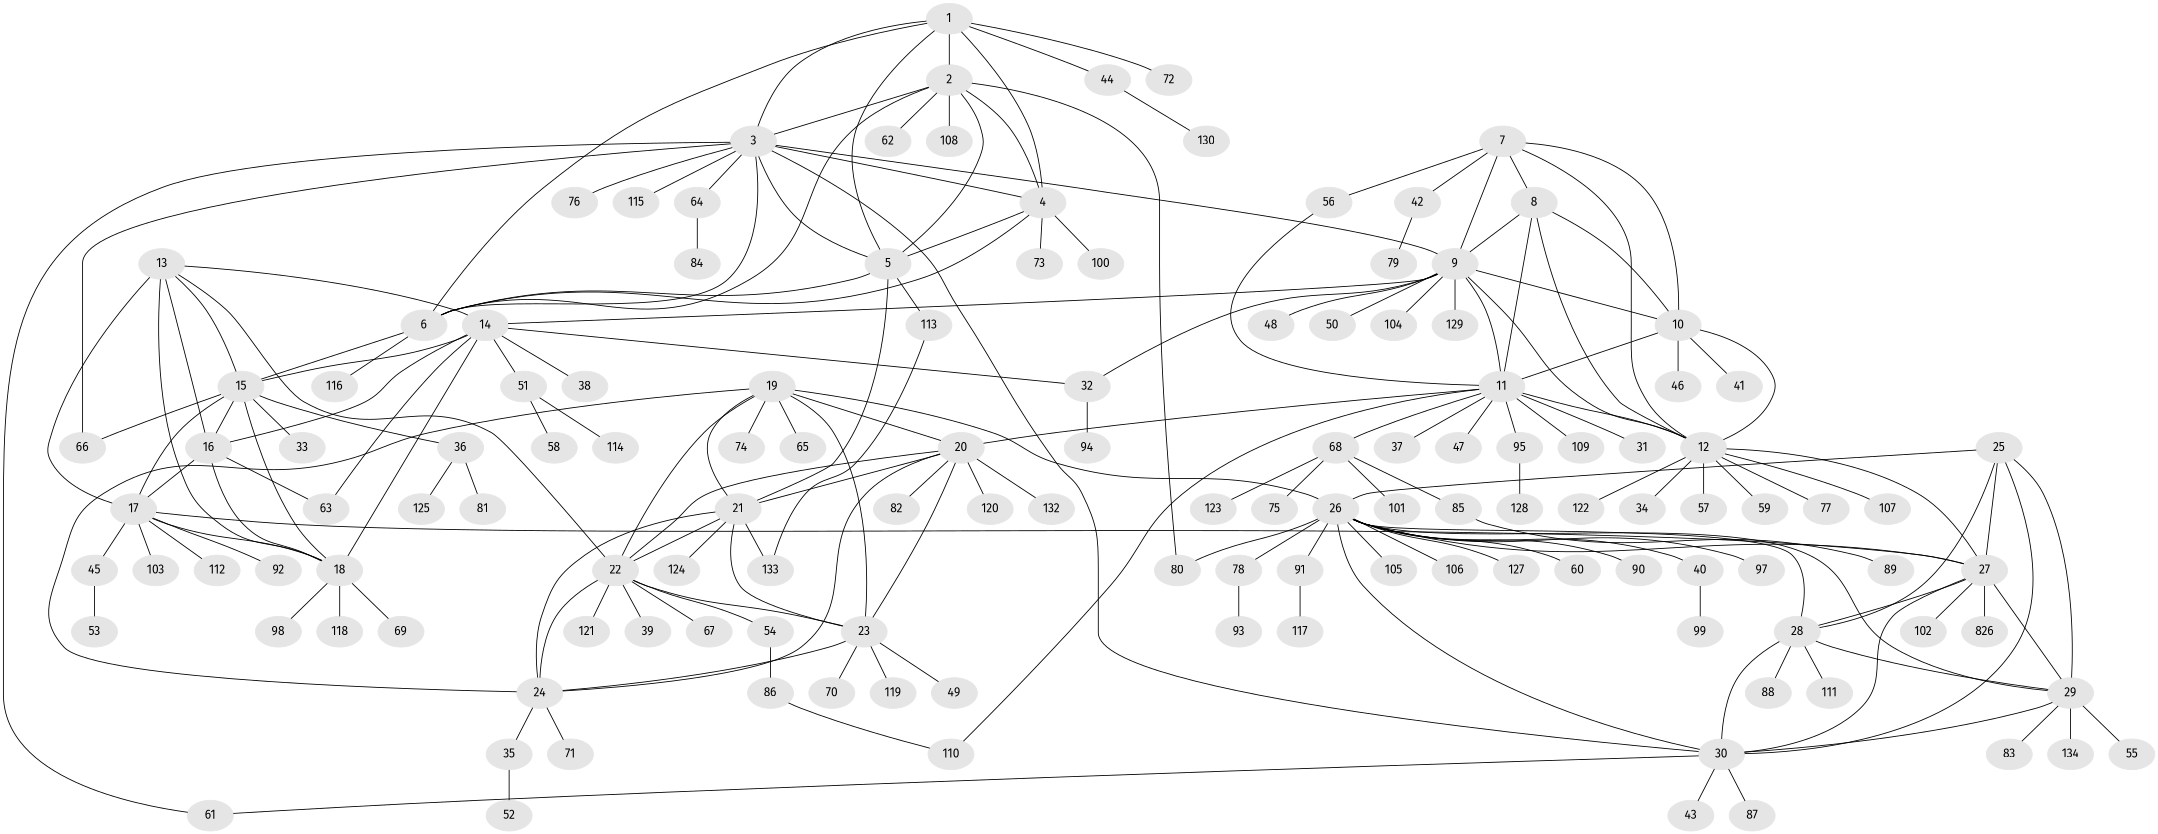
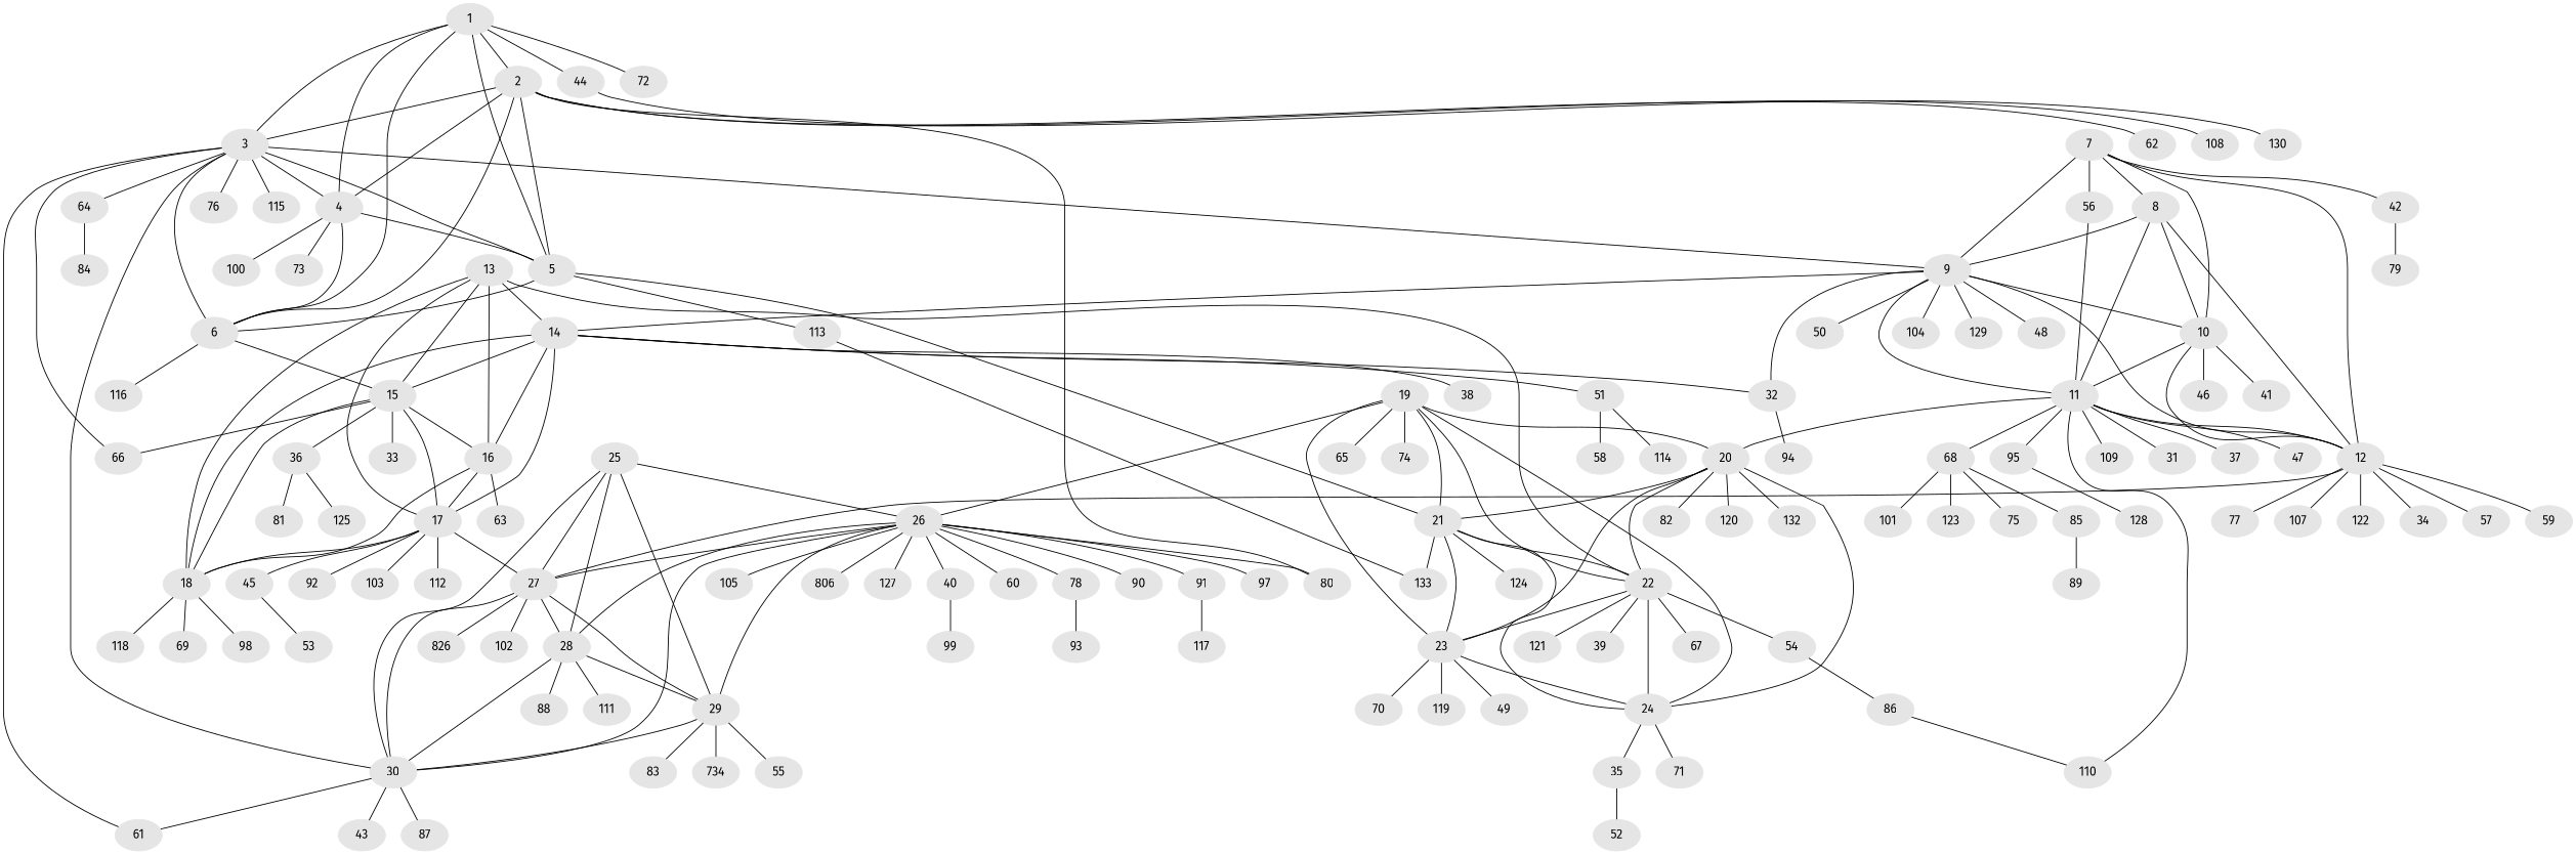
  graph {
    fontname="Fira Sans"
    node [color=gray90 fontname="Fira Sans" style=filled]
    edge [fontname="Fira Sans"]
    1
    2
    3
    4
    5
    6
    44
    72
    62
    80
    108
    9
    30
    61
    64
    66
    76
    115
    73
    100
    21
    113
    15
    116
    130
    10
    11
    12
    14
    32
    48
    50
    104
    129
    43
    87
    84
    22
    23
    24
    124
    133
    16
    17
    18
    33
    36
    7
    8
    42
    56
    41
    46
    20
    31
    37
    47
    68
    95
    109
    110
    27
    34
    57
    59
    77
    107
    122
    79
    38
    51
    94
    82
    120
    132
    75
    85
    101
    123
    128
    28
    29
    102
    n84 [label=826]
    13
    63
    45
    92
    103
    112
    69
    98
    118
    39
    54
    67
    121
    58
    114
    81
    125
    53
    19
    26
    65
    74
    49
    70
    119
    35
    71
    40
    60
    78
    90
    91
    97
    105
-   106
+   106 [label=806]
    127
    86
    52
    25
    88
    111
    55
    83
-   134
+   134 [label=734]
    99
    93
    117
    89
    1 -- 2
    1 -- 3
    1 -- 4
    1 -- 5
    1 -- 6
    1 -- 44
    1 -- 72
    2 -- 3
    2 -- 4
    2 -- 5
    2 -- 6
    2 -- 62
    2 -- 80
    2 -- 108
    3 -- 4
    3 -- 5
    3 -- 6
    3 -- 9
    3 -- 30
    3 -- 61
    3 -- 64
    3 -- 66
    3 -- 76
    3 -- 115
    4 -- 5
    4 -- 6
    4 -- 73
    4 -- 100
    5 -- 6
    5 -- 21
    5 -- 113
    6 -- 15
    6 -- 116
    44 -- 130
    9 -- 10
    9 -- 11
    9 -- 12
    9 -- 14
    9 -- 32
    9 -- 48
    9 -- 50
    9 -- 104
    9 -- 129
    30 -- 61
    30 -- 43
    30 -- 87
    64 -- 84
    21 -- 22
    21 -- 23
    21 -- 24
    21 -- 124
    21 -- 133
    113 -- 133
    15 -- 66
    15 -- 16
    15 -- 17
    15 -- 18
    15 -- 33
    15 -- 36
    10 -- 11
    10 -- 12
    10 -- 41
    10 -- 46
    11 -- 12
    11 -- 20
    11 -- 31
    11 -- 37
    11 -- 47
    11 -- 68
    11 -- 95
    11 -- 109
    11 -- 110
    12 -- 27
    12 -- 34
    12 -- 57
    12 -- 59
    12 -- 77
    12 -- 107
    12 -- 122
    14 -- 15
    14 -- 32
    14 -- 16
-   14 -- 63
+   14 -- 17
    14 -- 18
    14 -- 38
    14 -- 51
    32 -- 94
    22 -- 23
    22 -- 24
    22 -- 39
    22 -- 54
    22 -- 67
    22 -- 121
    23 -- 24
    23 -- 49
    23 -- 70
    23 -- 119
    24 -- 35
    24 -- 71
    16 -- 17
    16 -- 18
    16 -- 63
    17 -- 18
    17 -- 27
    17 -- 45
    17 -- 92
    17 -- 103
    17 -- 112
    18 -- 69
    18 -- 98
    18 -- 118
    36 -- 81
    36 -- 125
    7 -- 9
    7 -- 10
    7 -- 12
    7 -- 8
    7 -- 42
    7 -- 56
    8 -- 9
    8 -- 10
    8 -- 11
    8 -- 12
    42 -- 79
    56 -- 11
    20 -- 21
    20 -- 22
    20 -- 23
    20 -- 24
    20 -- 82
    20 -- 120
    20 -- 132
    68 -- 75
    68 -- 85
    68 -- 101
    68 -- 123
    95 -- 128
    27 -- 30
    27 -- 28
    27 -- 29
    27 -- 102
    27 -- n84
    51 -- 58
    51 -- 114
    85 -- 89
    28 -- 30
    28 -- 29
    28 -- 88
    28 -- 111
    29 -- 30
    29 -- 55
    29 -- 83
    29 -- 134
    13 -- 15
    13 -- 14
    13 -- 22
    13 -- 16
    13 -- 17
    13 -- 18
    45 -- 53
    54 -- 86
    19 -- 21
    19 -- 22
    19 -- 23
    19 -- 24
    19 -- 20
    19 -- 26
    19 -- 65
    19 -- 74
    26 -- 80
    26 -- 30
    26 -- 27
    26 -- 28
    26 -- 29
    26 -- 40
    26 -- 60
    26 -- 78
    26 -- 90
    26 -- 91
    26 -- 97
    26 -- 105
    26 -- 106
    26 -- 127
    35 -- 52
    40 -- 99
    78 -- 93
    91 -- 117
    86 -- 110
    25 -- 30
    25 -- 27
    25 -- 28
    25 -- 29
    25 -- 26
  }
